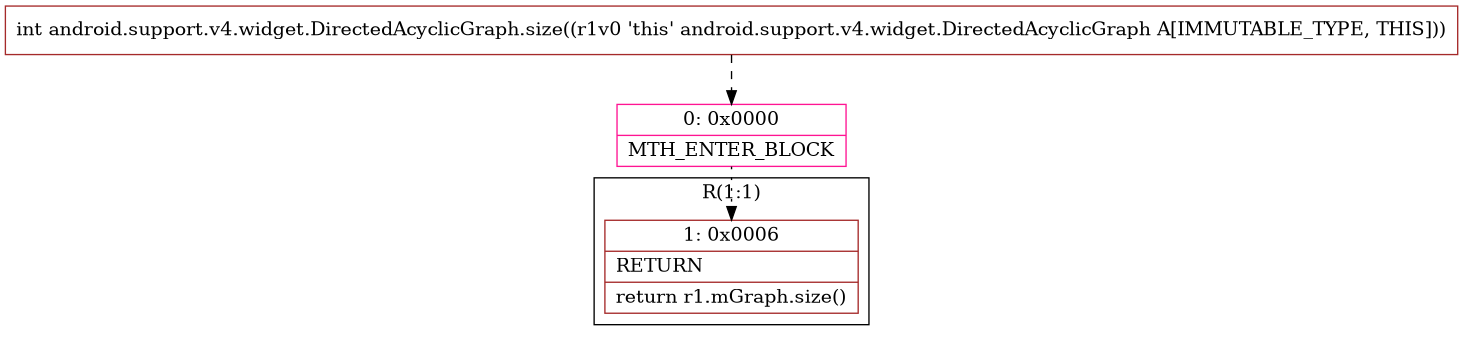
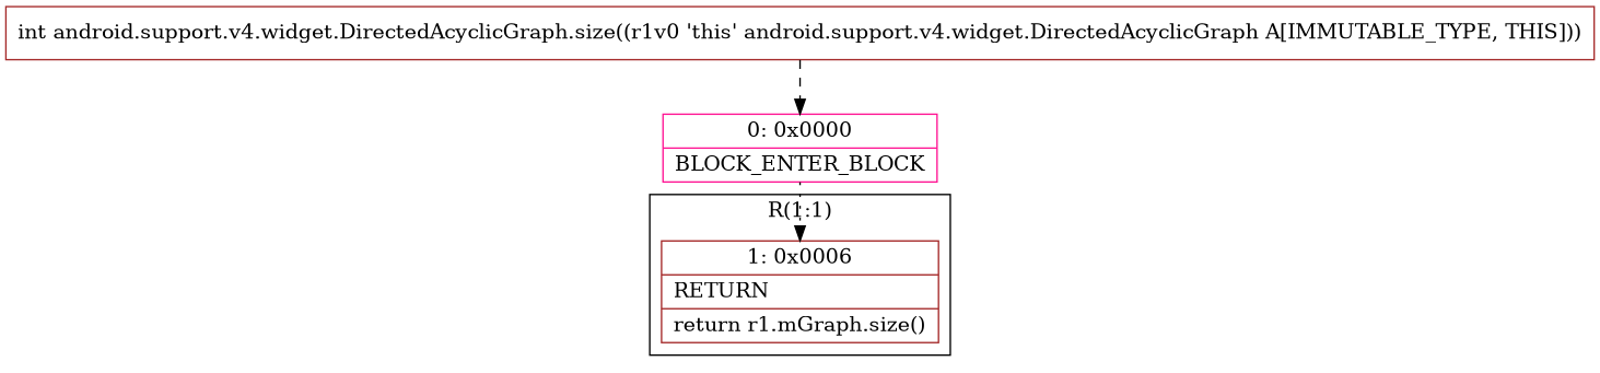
  digraph {
    node [color=brown shape=record]
    n1 [label="{1\:\ 0x0006|RETURN\l|return r1.mGraph.size()\l}"]
-   n2 [color=deeppink label="{0\:\ 0x0000|MTH_ENTER_BLOCK\l}"]
+   n2 [color=deeppink label="{0\:\ 0x0000|BLOCK_ENTER_BLOCK\l}"]
    n3 [label="{int android.support.v4.widget.DirectedAcyclicGraph.size((r1v0 'this' android.support.v4.widget.DirectedAcyclicGraph A[IMMUTABLE_TYPE, THIS])) }"]
    subgraph cluster_1 {
      label="R(1:1)"
      n1
    }
    n2 -> n1 [style=dotted]
    n3 -> n2 [style=dashed]
  }
